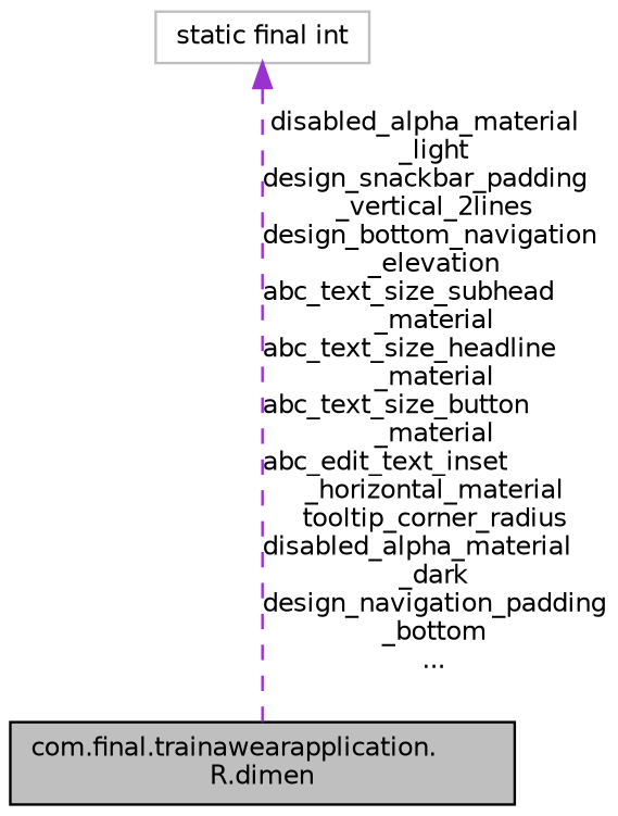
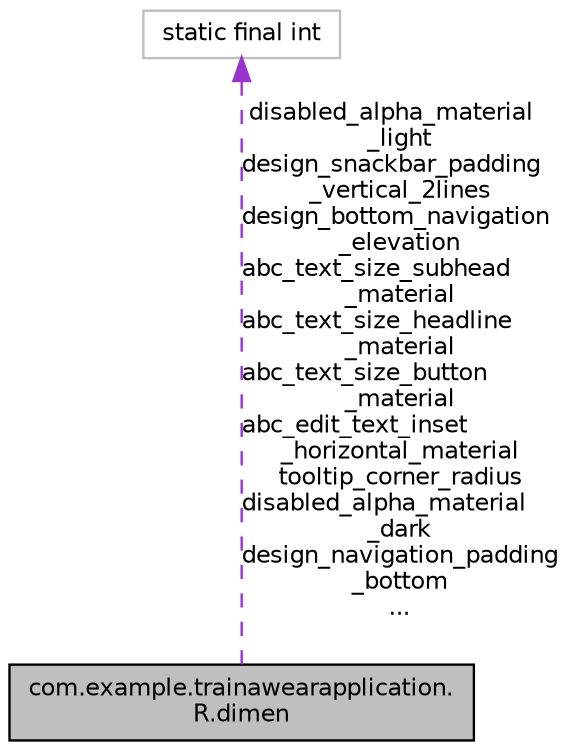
  digraph {
    node [fontname=Helvetica fontsize=10 shape=record style=filled]
-   n1 [color=black fillcolor=grey75 fontcolor=black height=0.2 label="com.final.trainawearapplication.\lR.dimen" width=0.4]
+   n1 [color=black fillcolor=grey75 fontcolor=black height=0.2 label="com.example.trainawearapplication.\lR.dimen" width=0.4]
    n2 [color=grey75 fillcolor=white height=0.2 label="static final int" width=0.4]
    n2 -> n1 [color=darkorchid3 dir=back fontname=Helvetica fontsize=10 label=" disabled_alpha_material\l_light\ndesign_snackbar_padding\l_vertical_2lines\ndesign_bottom_navigation\l_elevation\nabc_text_size_subhead\l_material\nabc_text_size_headline\l_material\nabc_text_size_button\l_material\nabc_edit_text_inset\l_horizontal_material\ntooltip_corner_radius\ndisabled_alpha_material\l_dark\ndesign_navigation_padding\l_bottom\n..." labelfontname=Helvetica labelfontsize=10 style=dashed]
  }
